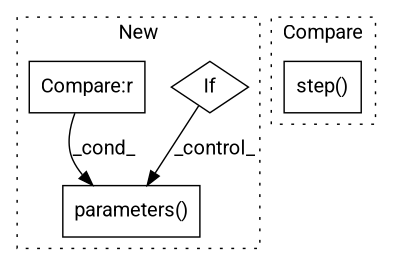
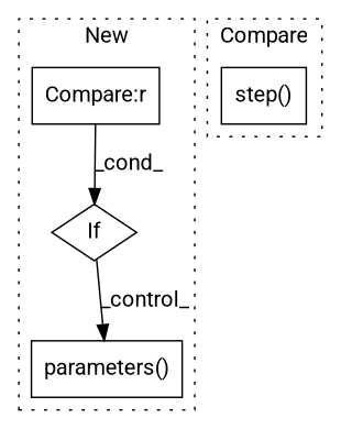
  digraph {
    fontname=Roboto
    node [a=75 fontname=Roboto shape=box]
    edge [fontname=Roboto]
    n1 [l=20 label="parameters()" s=9537]
    n2 [a=96 l=3 label=If s=9393 shape=diamond]
    n3 [a=40 l=19 label="Compare:r" s=9396]
    n4 [l=16 label="step()" s=9511]
    subgraph cluster_1 {
      label=New
      style=dotted
      n1
      n2
      n3
    }
    subgraph cluster_2 {
      label=Compare
      style=dotted
      n4
    }
    n2 -> n1 [label=_control_]
-   n3 -> n1 [label=_cond_]
+   n3 -> n2 [label=_cond_]
  }
